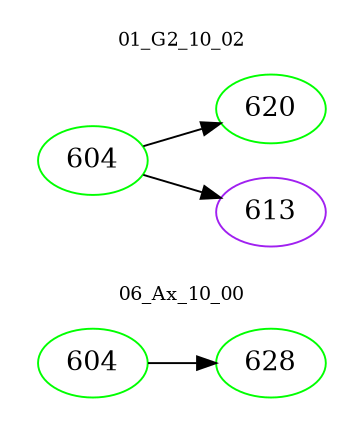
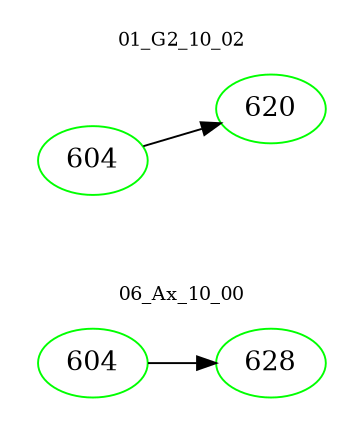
  digraph {
    rankdir=LR
    node [color=green]
    edge [color=black]
    n1 [label=604]
    n2 [label=628]
    n3 [label=604]
-   n4 [color=purple label=613]
    n5 [label=620]
    subgraph cluster_1 {
      color=white
      fontsize=10
      label="06_Ax_10_00"
      n1
      n2
    }
    subgraph cluster_2 {
      color=white
      fontsize=10
      label="01_G2_10_02"
      n3
-     n4
      n5
    }
    n1 -> n2
-   n3 -> n4
    n3 -> n5
  }
